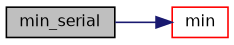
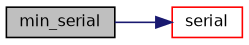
  digraph {
    rankdir=LR
    node [fontname=Helvetica fontsize=10 shape=record style=filled]
    n1 [color=black fillcolor=grey75 fontcolor=black height=0.2 label=min_serial width=0.4]
-   n2 [color=red fillcolor=white height=0.2 label=min width=0.4]
+   n2 [color=red fillcolor=white height=0.2 label=serial width=0.4]
    n1 -> n2 [color=midnightblue fontname=Helvetica fontsize=10 labelfontname=Helvetica labelfontsize=10 style=solid]
  }
